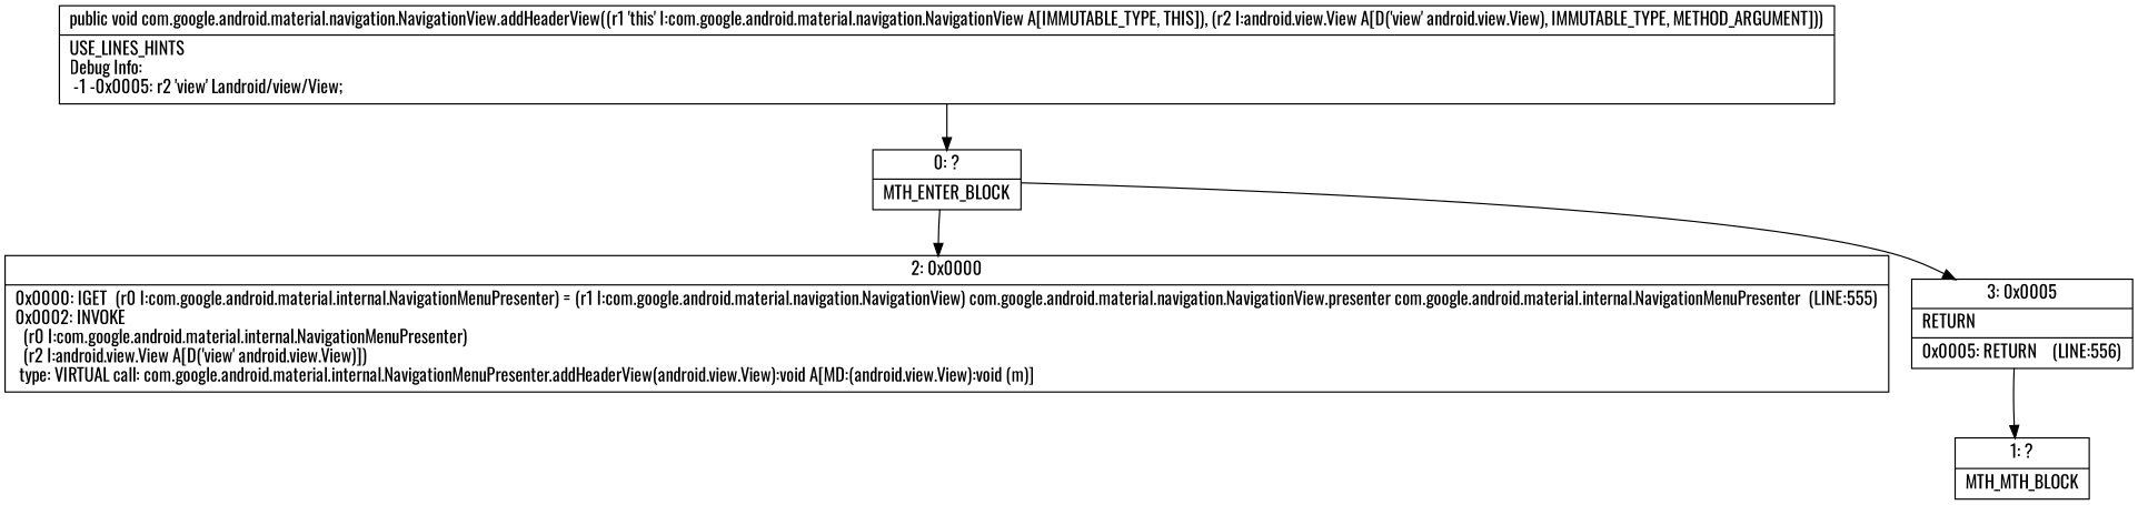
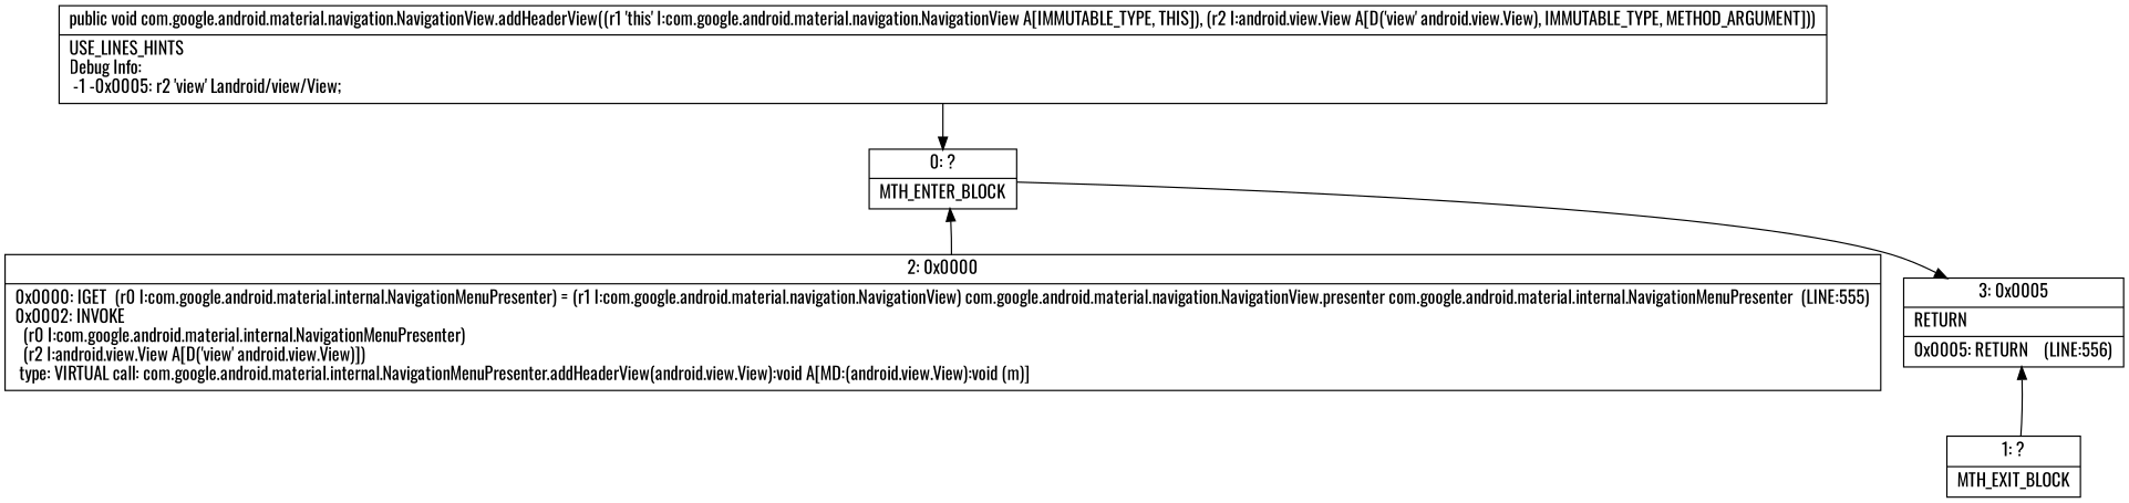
  digraph {
    fontname=Oswald
    node [fontname=Oswald shape=record]
    edge [fontname=Oswald]
    n1 [label="{0\:\ ?|MTH_ENTER_BLOCK\l}"]
    n2 [label="{2\:\ 0x0000|0x0000: IGET  (r0 I:com.google.android.material.internal.NavigationMenuPresenter) = (r1 I:com.google.android.material.navigation.NavigationView) com.google.android.material.navigation.NavigationView.presenter com.google.android.material.internal.NavigationMenuPresenter  (LINE:555)\l0x0002: INVOKE  \l  (r0 I:com.google.android.material.internal.NavigationMenuPresenter)\l  (r2 I:android.view.View A[D('view' android.view.View)])\l type: VIRTUAL call: com.google.android.material.internal.NavigationMenuPresenter.addHeaderView(android.view.View):void A[MD:(android.view.View):void (m)]\l}"]
    n3 [label="{3\:\ 0x0005|RETURN\l|0x0005: RETURN    (LINE:556)\l}"]
-   n4 [label="{1\:\ ?|MTH_MTH_BLOCK\l}"]
+   n4 [label="{1\:\ ?|MTH_EXIT_BLOCK\l}"]
    n5 [label="{public void com.google.android.material.navigation.NavigationView.addHeaderView((r1 'this' I:com.google.android.material.navigation.NavigationView A[IMMUTABLE_TYPE, THIS]), (r2 I:android.view.View A[D('view' android.view.View), IMMUTABLE_TYPE, METHOD_ARGUMENT]))  | USE_LINES_HINTS\lDebug Info:\l  \-1 \-0x0005: r2 'view' Landroid\/view\/View;\l}"]
-   n1 -> n2
+   n2 -> n1
    n1 -> n3
-   n3 -> n4
+   n4 -> n3
    n5 -> n1
  }
